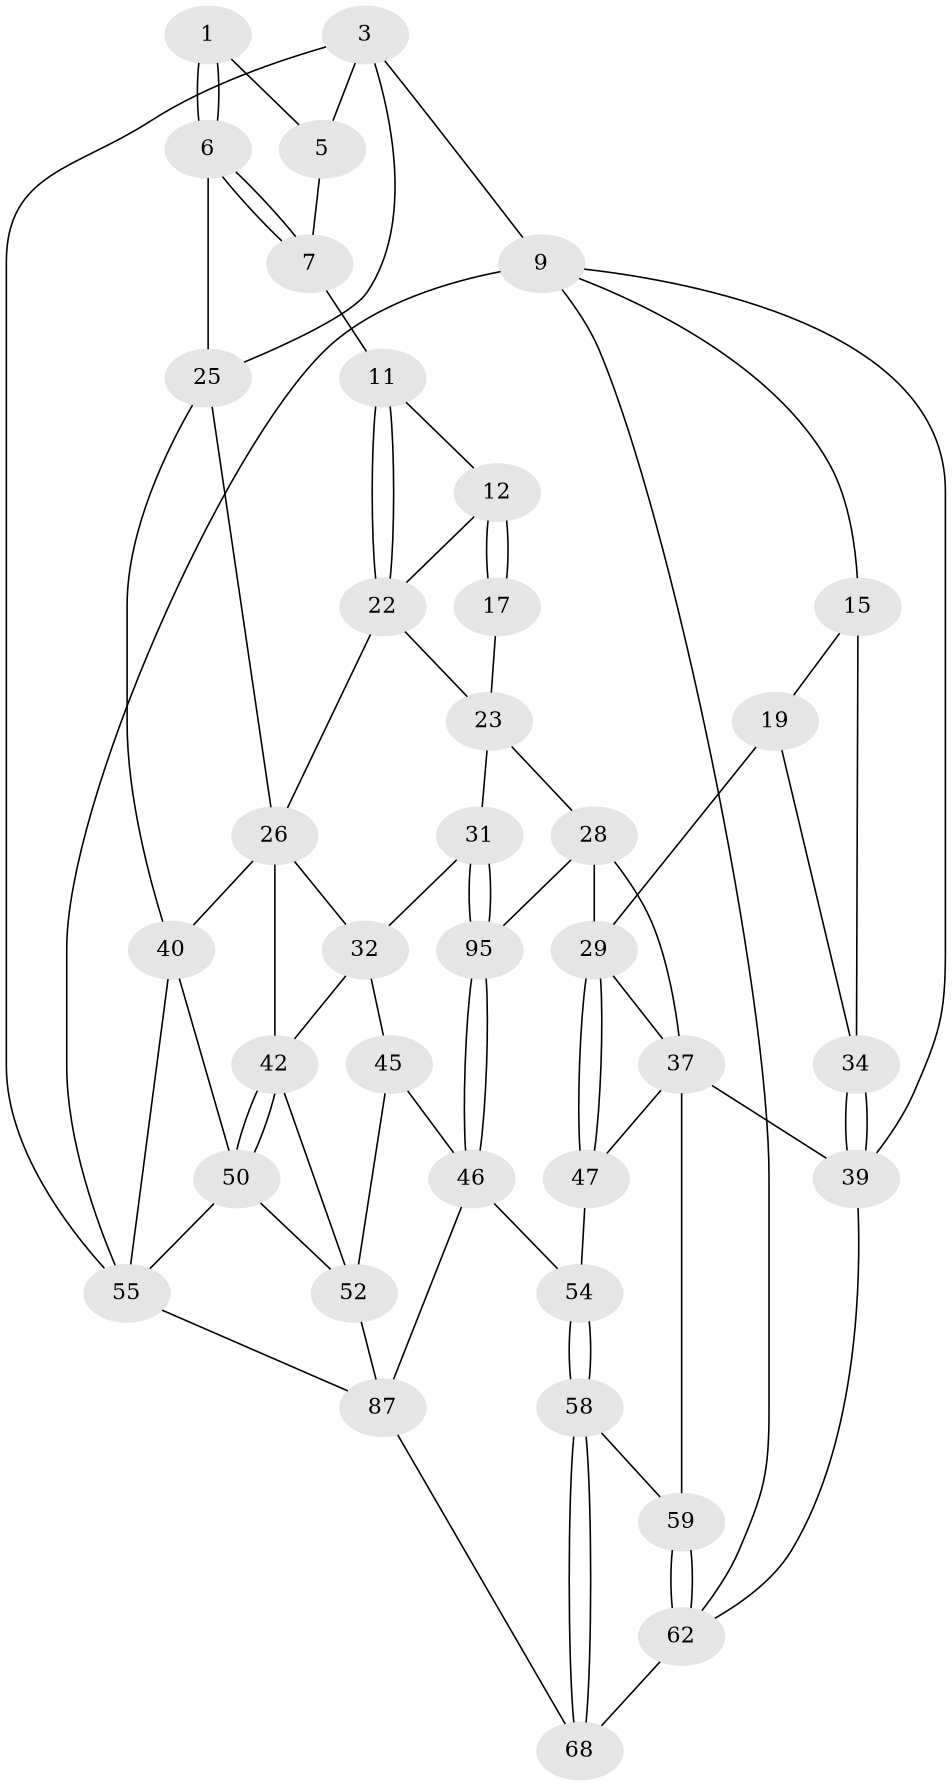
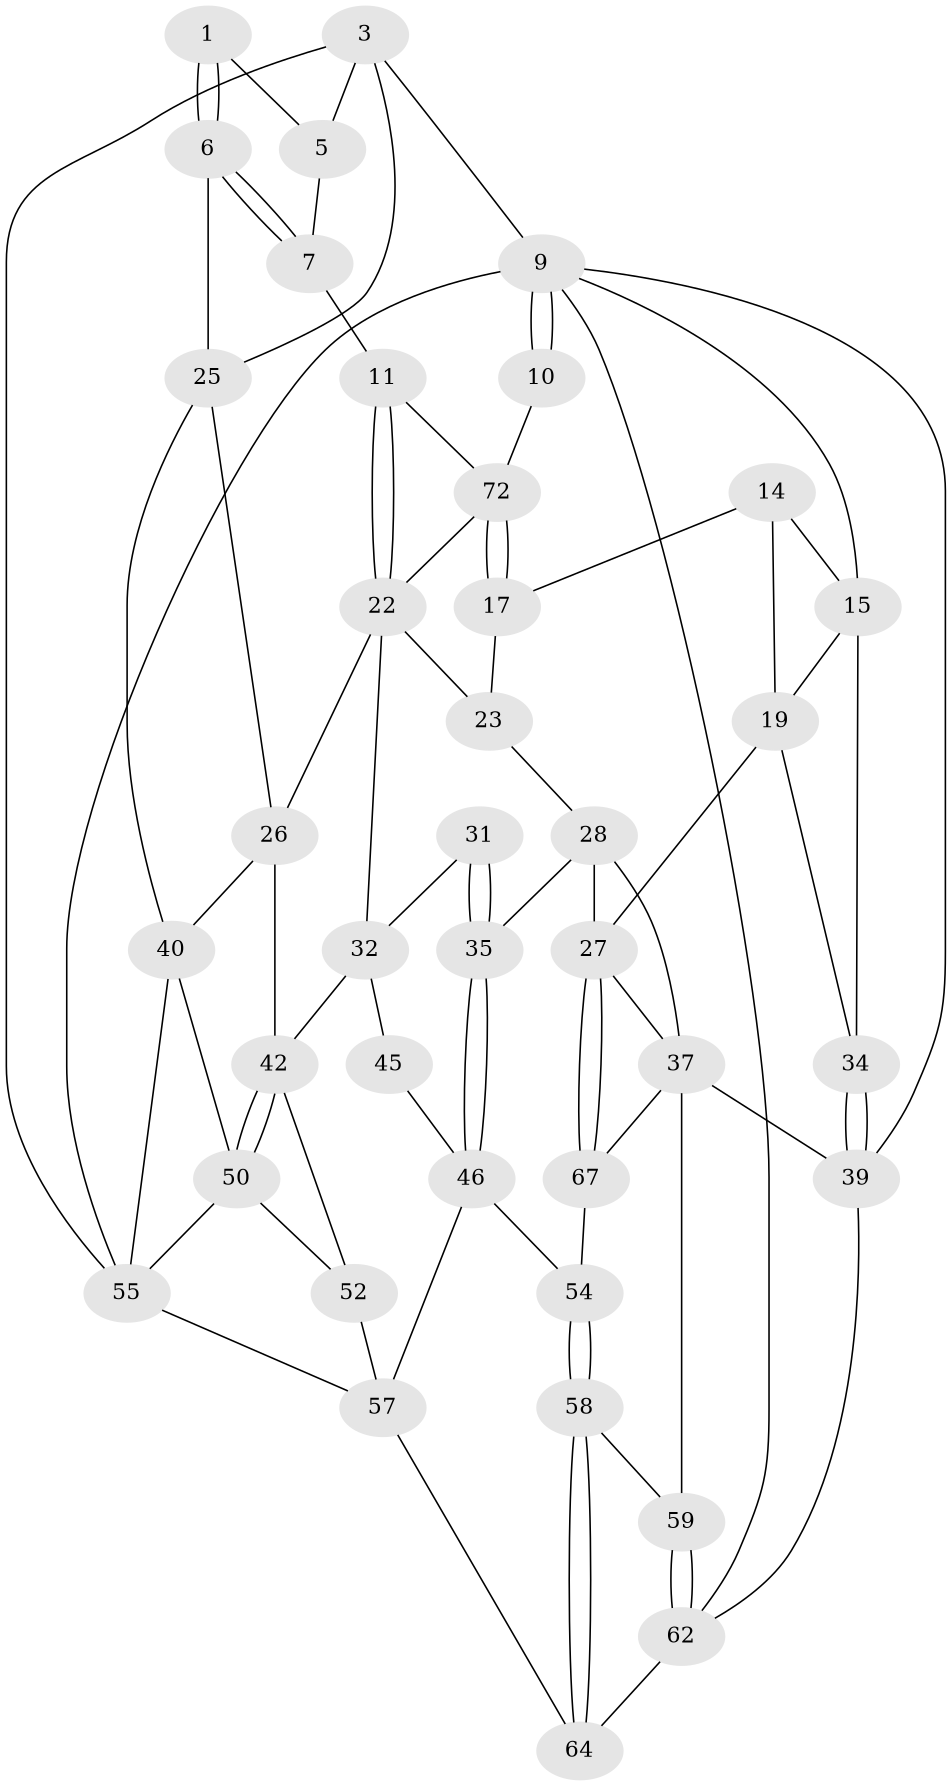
  graph {
    node [color=gray90 style=filled]
    1 [super="+2"]
    6 [super="+21"]
    5 [super="+8"]
    3 [super="+4"]
    9 [super="+61"]
    25 [super="+33"]
    55 [super="+66"]
    7
+   10
    15 [super="+16"]
    39 [super="+60"]
    62 [super="+65"]
    26 [super="+41"]
    40 [super="+49"]
-   57 [super="+63" label=87]
+   57 [super="+63"]
    11
-   12 [super="+13"]
+   12 [super="+13" label=72]
    22 [super="+27"]
    19 [super="+20"]
    34
-   64 [label=68]
+   64
    17
    23 [super="+24"]
    32 [super="+44"]
-   29 [super="+30"]
+   14 [super="+18"]
+   29 [super="+30" label=27]
    28 [super="+36"]
    31
-   47 [super="+48"]
+   47 [super="+48" label=67]
    37 [super="+38"]
    42 [super="+43"]
    45
-   35 [label=95]
+   35
    50 [super="+51"]
    52 [super="+56"]
    46 [super="+53"]
    54
    59
    58
    1 -- 6 [weight=2]
    1 -- 6
    1 -- 5
    6 -- 25
    6 -- 7
    6 -- 7
    5 -- 7
    3 -- 5
    3 -- 9
    3 -- 25
    3 -- 55
    9 -- 55
+   9 -- 10
+   9 -- 10
    9 -- 15
    9 -- 39
    9 -- 62
    25 -- 26
    25 -- 40
    55 -- 57
    7 -- 11
+   10 -- 12
    15 -- 19
    15 -- 34
    39 -- 62
    62 -- 64
    26 -- 40
    26 -- 42
    40 -- 55
    40 -- 50
    57 -- 64
    11 -- 12
    11 -- 22
    11 -- 22
    12 -- 22
    12 -- 17
    12 -- 17
    22 -- 26
    22 -- 23
-   26 -- 32
+   22 -- 32
    19 -- 34
    19 -- 29
    34 -- 39
    34 -- 39
    17 -- 23
    23 -- 28
-   23 -- 31
    32 -- 42
    32 -- 45
+   14 -- 15
+   14 -- 19
+   14 -- 17
    29 -- 47
    29 -- 47
    29 -- 37
    28 -- 29
    28 -- 37
    28 -- 35
    31 -- 32
    31 -- 35
    31 -- 35
    47 -- 54
    37 -- 39
    37 -- 47
    37 -- 59
    42 -- 50
    42 -- 50
    42 -- 52
-   45 -- 52
    45 -- 46
    35 -- 46
    35 -- 46
    50 -- 55
    50 -- 52
    52 -- 57
    46 -- 57
    46 -- 54
    54 -- 58
    54 -- 58
    59 -- 62
    59 -- 62
    58 -- 64
    58 -- 64
    58 -- 59
  }
